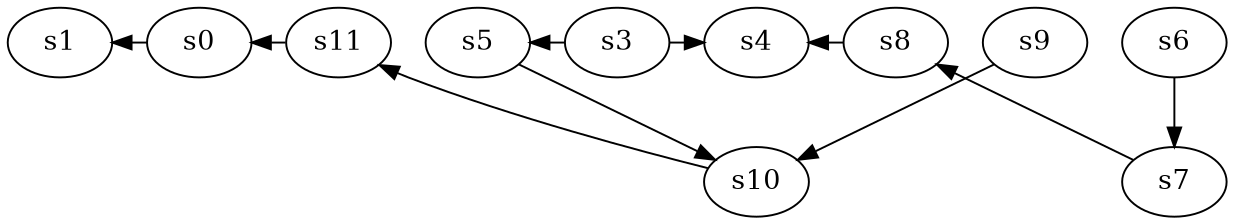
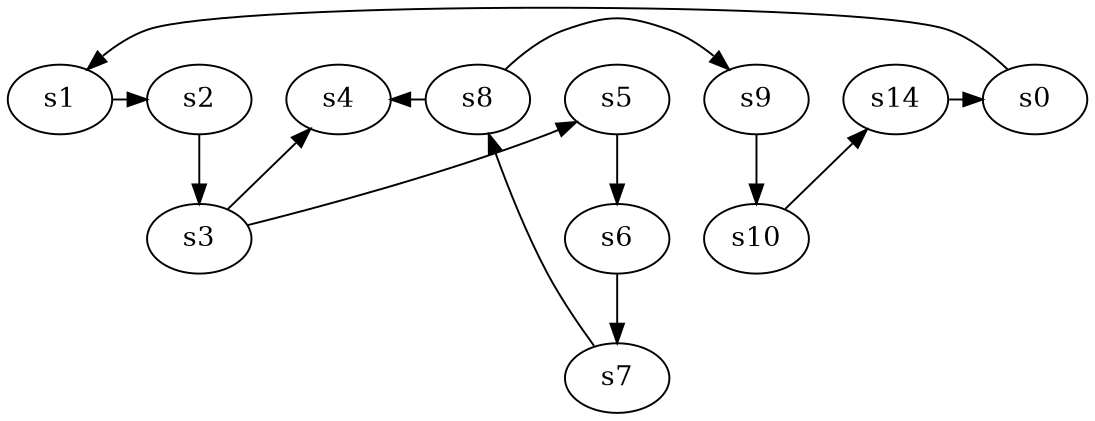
  digraph {
    node [player=1]
    s1
    s0 [player=0]
+   s2 [player=0]
    s3
    s4 [player=0]
    s5
    s6 [player=0]
    s7
    s8 [player=0]
    s9
    s10 [player=0]
-   s11
+   s11 [label=s14]
+   s1 -> s2 [constraint="time % 4 == 2"]
    s0 -> s1 [constraint="time % 5 == 0"]
+   s2 -> s3
    s3 -> s4 [constraint="time == 1 || time == 5 || time == 16 || time == 19"]
    s3 -> s5 [constraint="time == 1 || time == 7 || time == 14 || time == 15 || time == 16"]
-   s5 -> s10
+   s5 -> s6
    s6 -> s7
    s7 -> s8 [constraint="time % 4 == 2"]
    s8 -> s4 [constraint="!(time % 3 == 0)"]
+   s8 -> s9 [constraint="time == 7"]
    s9 -> s10
    s10 -> s11 [constraint="time % 4 == 2"]
    s11 -> s0 [constraint="!(time % 3 == 0)"]
  }
